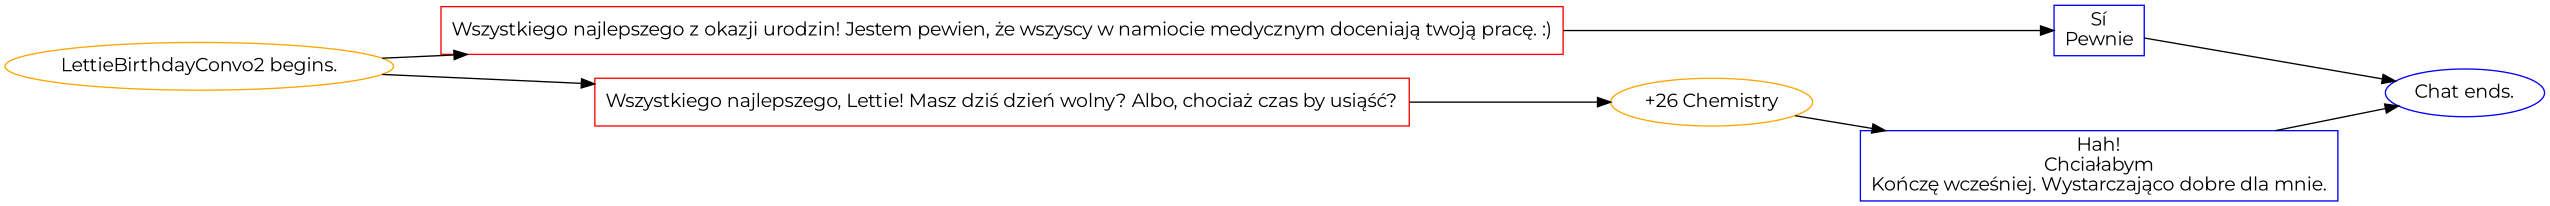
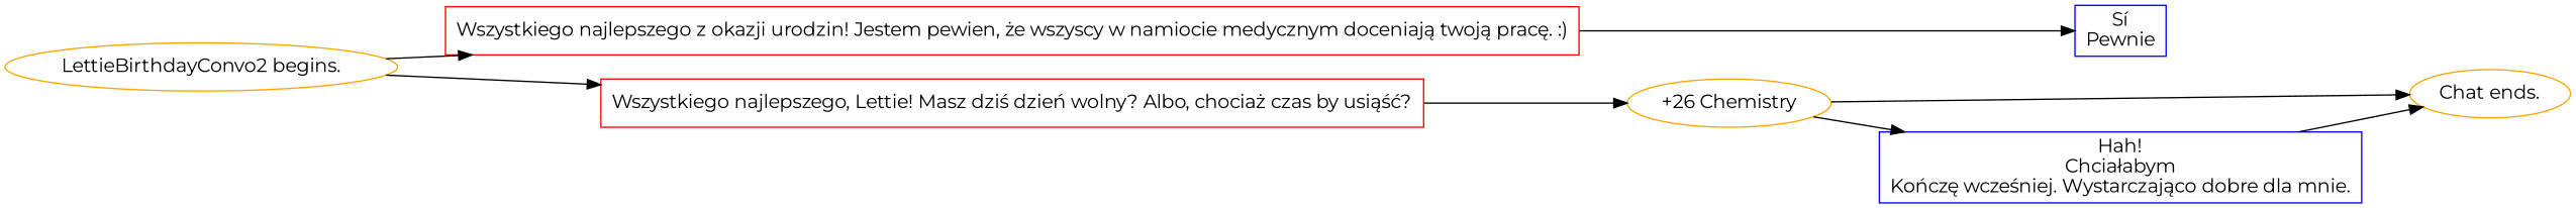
  digraph {
    fontname=Montserrat
    rankdir=LR
    node [color=orange fontname=Montserrat shape=box]
    edge [fontname=Montserrat]
    "LettieBirthdayConvo2 begins." [shape=""]
    n2 [color=red label="Wszystkiego najlepszego z okazji urodzin! Jestem pewien, że wszyscy w namiocie medycznym doceniają twoją pracę. :)"]
    n3 [color=red label="Wszystkiego najlepszego, Lettie! Masz dziś dzień wolny? Albo, chociaż czas by usiąść?"]
    n4 [color=blue label="Sí\nPewnie"]
    n5 [label="+26 Chemistry" shape=""]
-   "Chat ends." [color=blue shape=""]
+   "Chat ends." [shape=""]
    n7 [color=blue label="Hah!\nChciałabym\nKończę wcześniej. Wystarczająco dobre dla mnie."]
    "LettieBirthdayConvo2 begins." -> n2
    "LettieBirthdayConvo2 begins." -> n3
    n2 -> n4
    n3 -> n5
-   n4 -> "Chat ends."
+   n5 -> "Chat ends."
    n5 -> n7
    n7 -> "Chat ends."
  }
